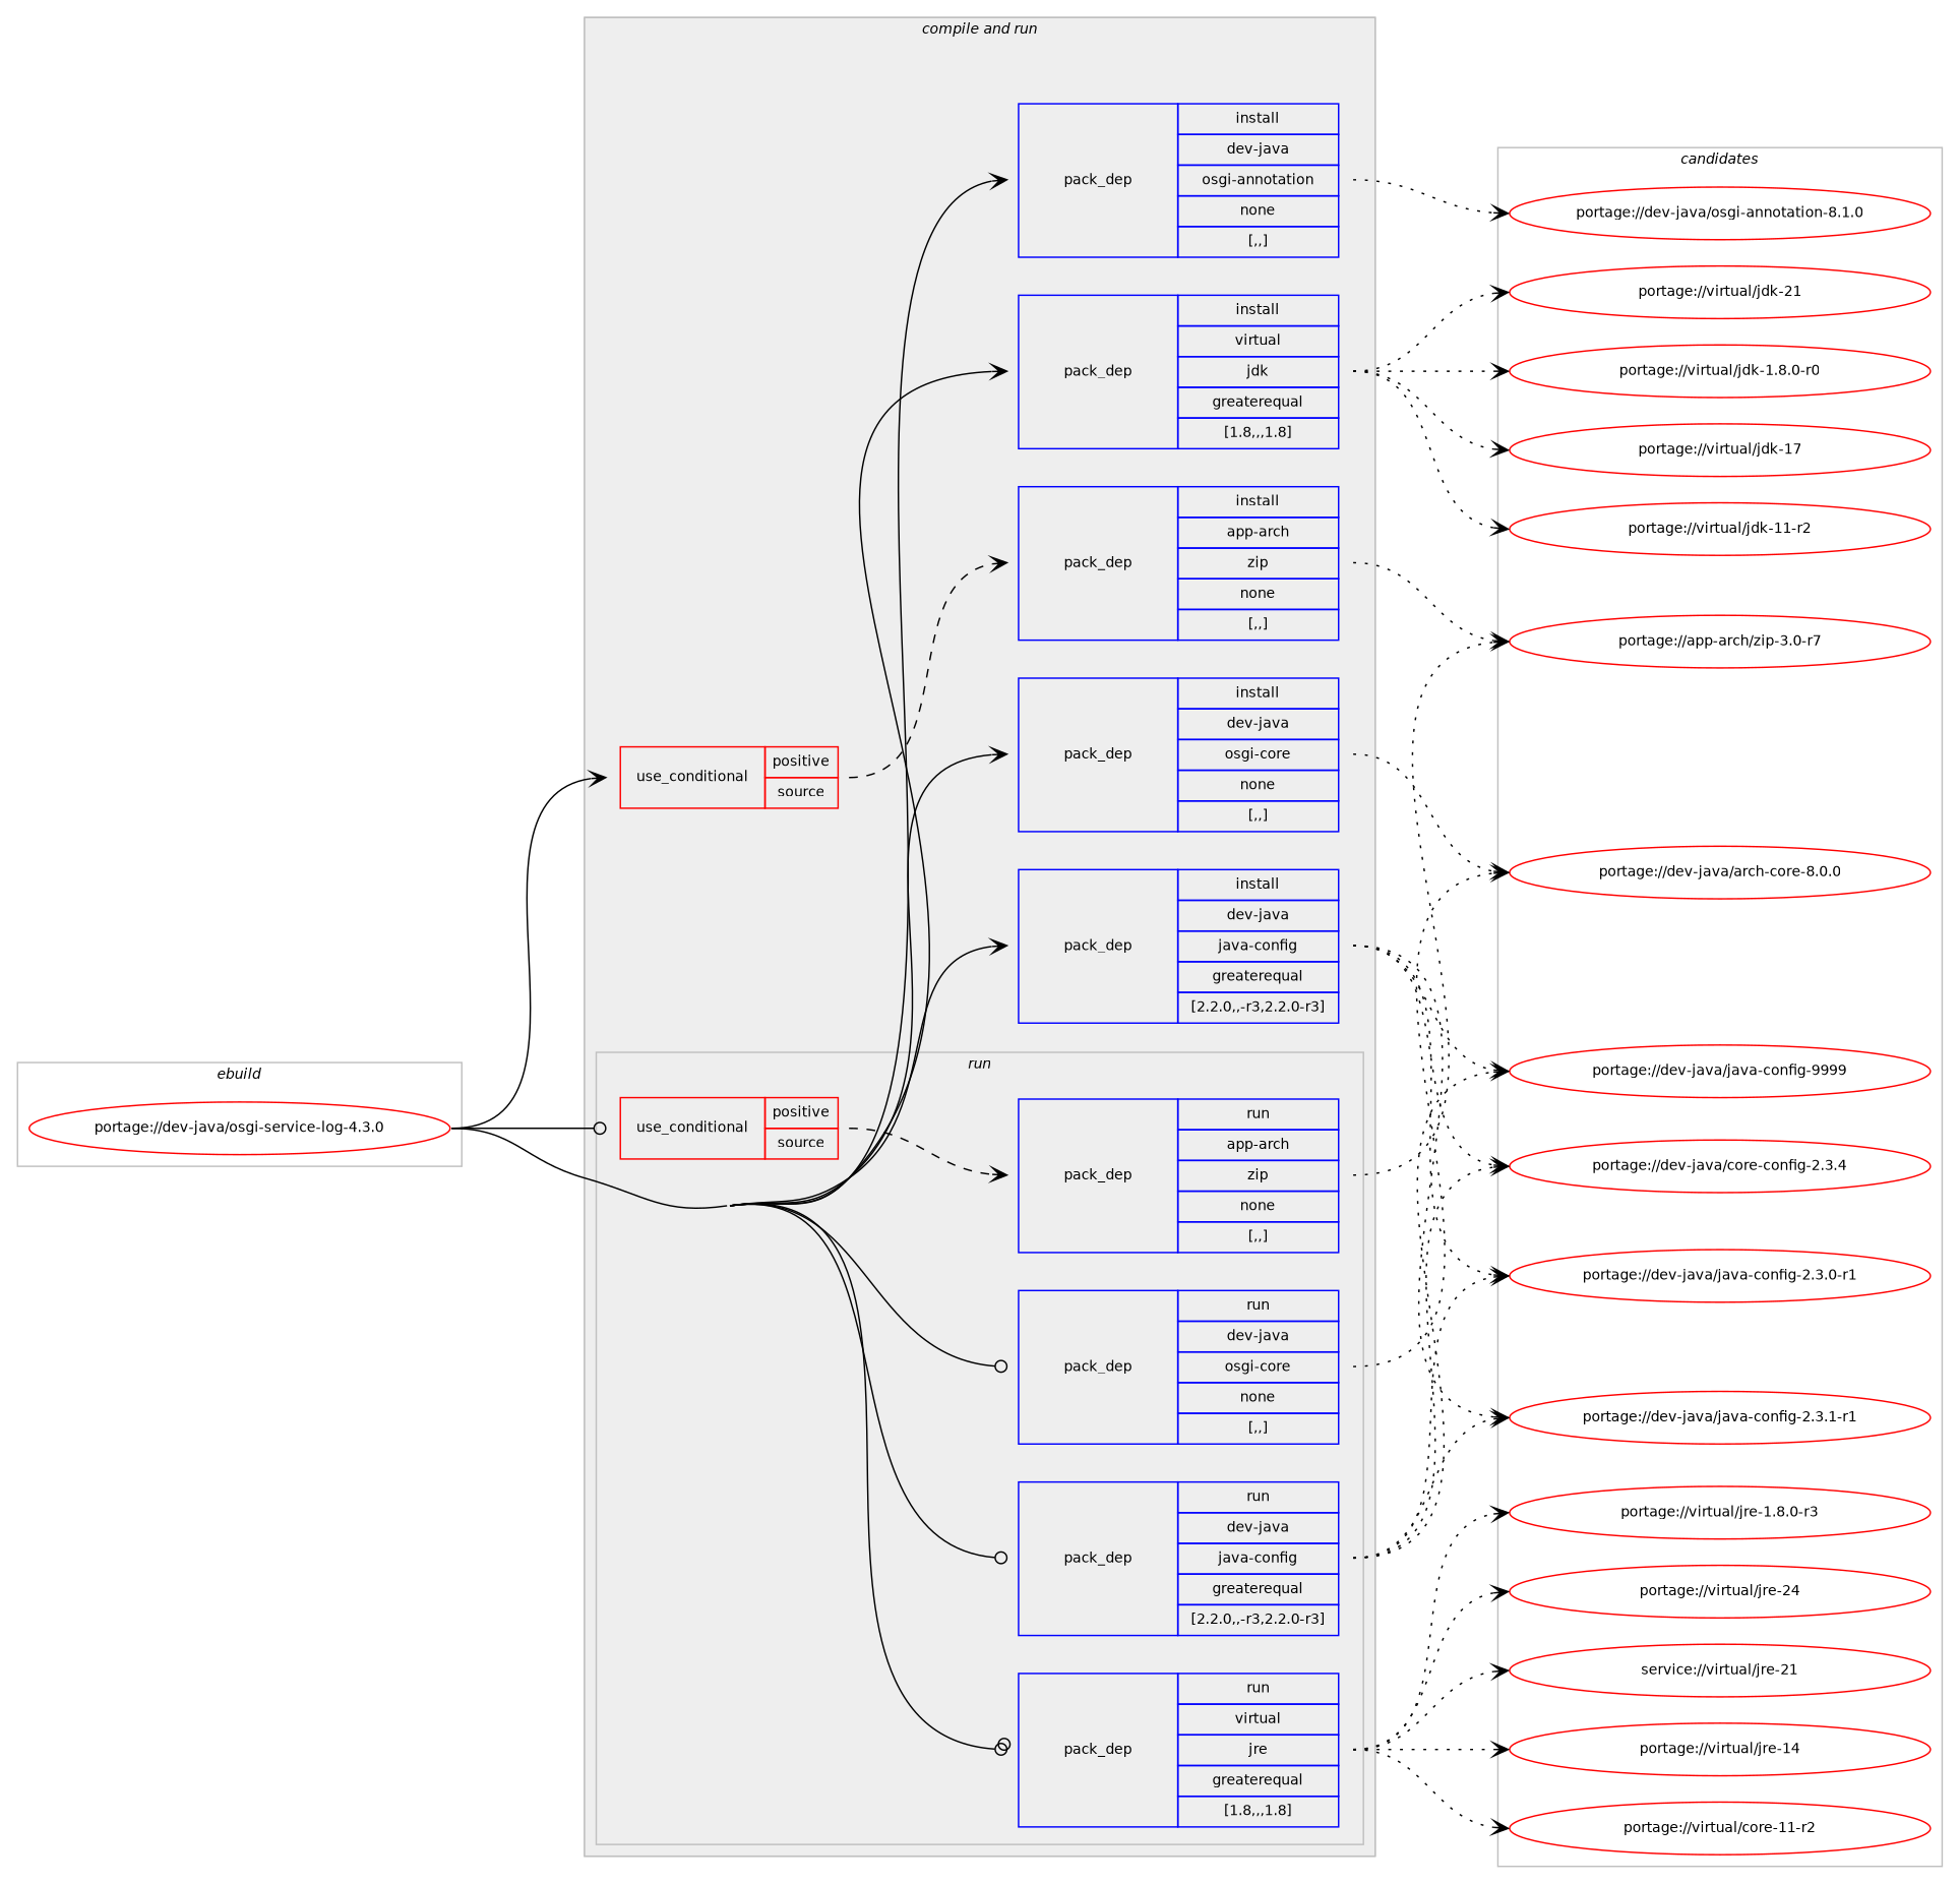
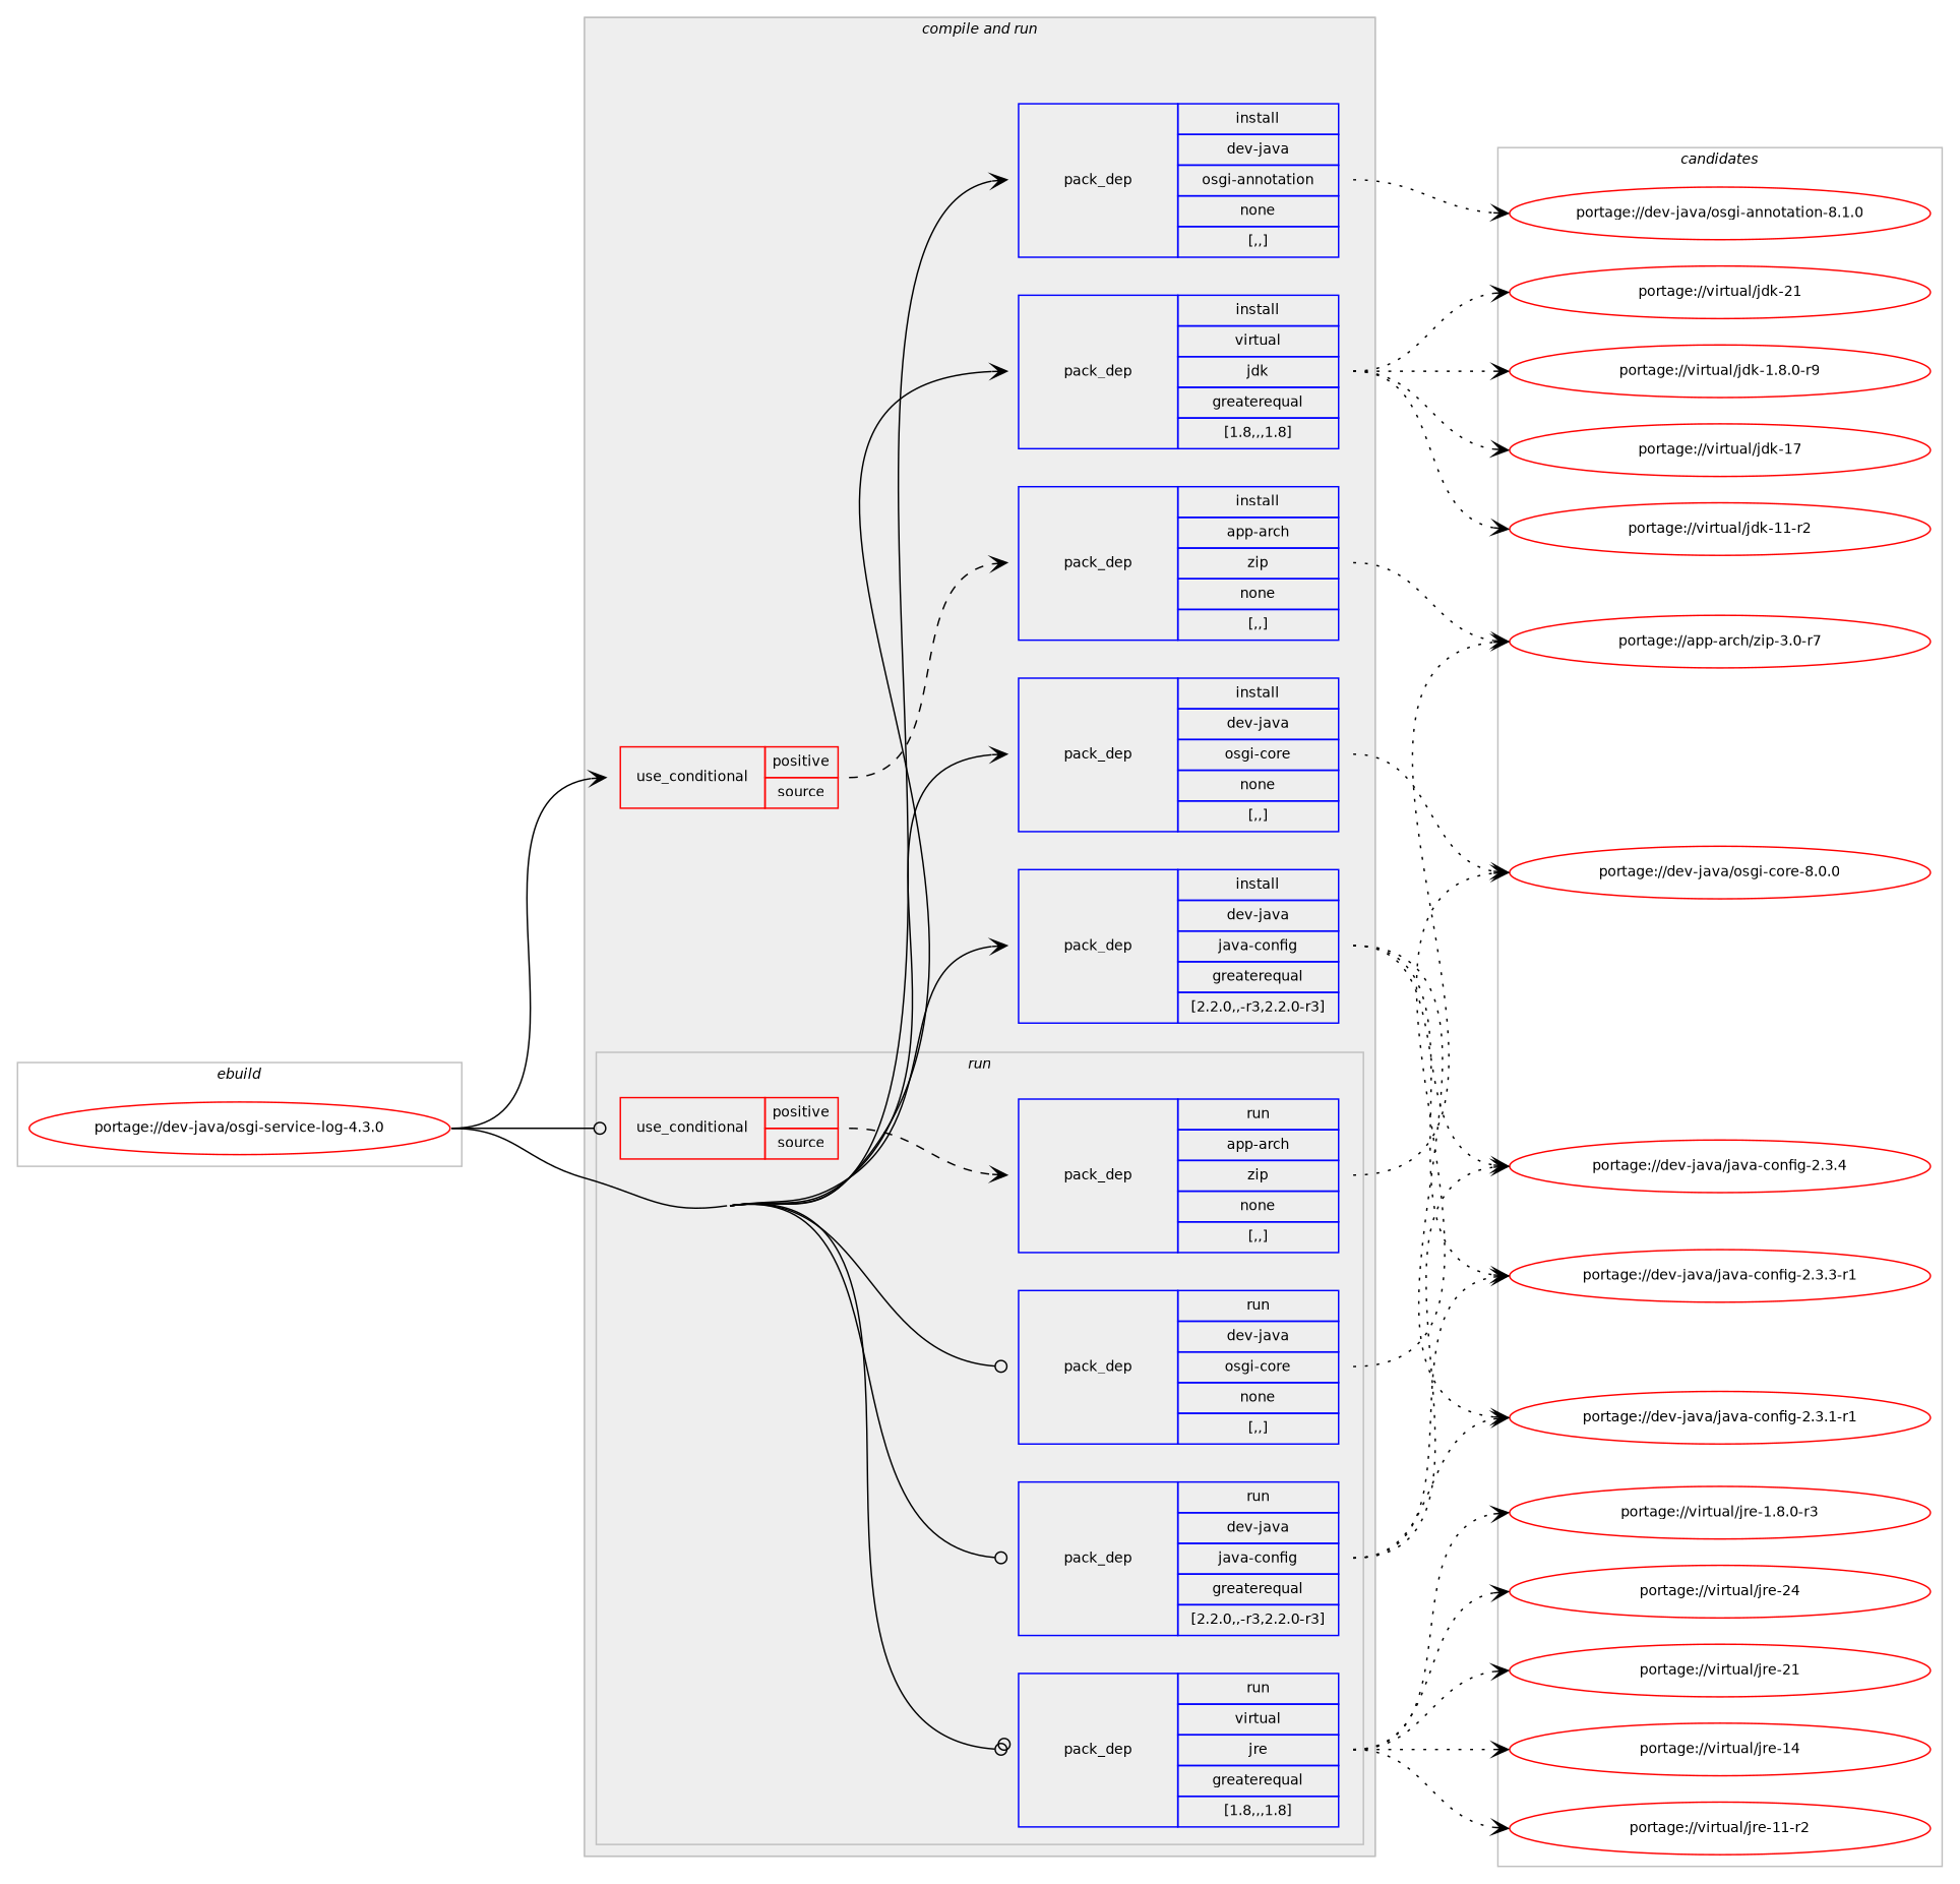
  digraph {
    compound=true
    concentrate=true
    fontname=Helvetica
    fontsize=10
    newrank=true
    rankdir=LR
    ranksep=1.5
    node [color=red fontname=Helvetica fontsize=10]
    edge [arrowhead=vee headport=w style=dotted tailport=e weight=100]
    n1 [label="portage://dev-java/osgi-service-log-4.3.0" width=4]
    n2 [color=blue label=<<TABLE BORDER="0" CELLBORDER="1" CELLSPACING="0" CELLPADDING="4" WIDTH="220"><TR><TD ROWSPAN="6" CELLPADDING="30">pack_dep</TD></TR><TR><TD WIDTH="110">install</TD></TR><TR><TD>app-arch</TD></TR><TR><TD>zip</TD></TR><TR><TD>none</TD></TR><TR><TD>[,,]</TD></TR></TABLE>> shape=none]
    n3 [label=<<TABLE BORDER="0" CELLBORDER="1" CELLSPACING="0" CELLPADDING="4"><TR><TD ROWSPAN="3" CELLPADDING="10">use_conditional</TD></TR><TR><TD>positive</TD></TR><TR><TD>source</TD></TR></TABLE>> shape=none]
    n4 [color=blue label=<<TABLE BORDER="0" CELLBORDER="1" CELLSPACING="0" CELLPADDING="4" WIDTH="220"><TR><TD ROWSPAN="6" CELLPADDING="30">pack_dep</TD></TR><TR><TD WIDTH="110">install</TD></TR><TR><TD>dev-java</TD></TR><TR><TD>java-config</TD></TR><TR><TD>greaterequal</TD></TR><TR><TD>[2.2.0,,-r3,2.2.0-r3]</TD></TR></TABLE>> shape=none]
    n5 [color=blue label=<<TABLE BORDER="0" CELLBORDER="1" CELLSPACING="0" CELLPADDING="4" WIDTH="220"><TR><TD ROWSPAN="6" CELLPADDING="30">pack_dep</TD></TR><TR><TD WIDTH="110">install</TD></TR><TR><TD>dev-java</TD></TR><TR><TD>osgi-annotation</TD></TR><TR><TD>none</TD></TR><TR><TD>[,,]</TD></TR></TABLE>> shape=none]
    n6 [color=blue label=<<TABLE BORDER="0" CELLBORDER="1" CELLSPACING="0" CELLPADDING="4" WIDTH="220"><TR><TD ROWSPAN="6" CELLPADDING="30">pack_dep</TD></TR><TR><TD WIDTH="110">install</TD></TR><TR><TD>dev-java</TD></TR><TR><TD>osgi-core</TD></TR><TR><TD>none</TD></TR><TR><TD>[,,]</TD></TR></TABLE>> shape=none]
    n7 [color=blue label=<<TABLE BORDER="0" CELLBORDER="1" CELLSPACING="0" CELLPADDING="4" WIDTH="220"><TR><TD ROWSPAN="6" CELLPADDING="30">pack_dep</TD></TR><TR><TD WIDTH="110">install</TD></TR><TR><TD>virtual</TD></TR><TR><TD>jdk</TD></TR><TR><TD>greaterequal</TD></TR><TR><TD>[1.8,,,1.8]</TD></TR></TABLE>> shape=none]
    n8 [color=blue label=<<TABLE BORDER="0" CELLBORDER="1" CELLSPACING="0" CELLPADDING="4" WIDTH="220"><TR><TD ROWSPAN="6" CELLPADDING="30">pack_dep</TD></TR><TR><TD WIDTH="110">run</TD></TR><TR><TD>app-arch</TD></TR><TR><TD>zip</TD></TR><TR><TD>none</TD></TR><TR><TD>[,,]</TD></TR></TABLE>> shape=none]
    n9 [label=<<TABLE BORDER="0" CELLBORDER="1" CELLSPACING="0" CELLPADDING="4"><TR><TD ROWSPAN="3" CELLPADDING="10">use_conditional</TD></TR><TR><TD>positive</TD></TR><TR><TD>source</TD></TR></TABLE>> shape=none]
    n10 [color=blue label=<<TABLE BORDER="0" CELLBORDER="1" CELLSPACING="0" CELLPADDING="4" WIDTH="220"><TR><TD ROWSPAN="6" CELLPADDING="30">pack_dep</TD></TR><TR><TD WIDTH="110">run</TD></TR><TR><TD>dev-java</TD></TR><TR><TD>java-config</TD></TR><TR><TD>greaterequal</TD></TR><TR><TD>[2.2.0,,-r3,2.2.0-r3]</TD></TR></TABLE>> shape=none]
    n11 [color=blue label=<<TABLE BORDER="0" CELLBORDER="1" CELLSPACING="0" CELLPADDING="4" WIDTH="220"><TR><TD ROWSPAN="6" CELLPADDING="30">pack_dep</TD></TR><TR><TD WIDTH="110">run</TD></TR><TR><TD>dev-java</TD></TR><TR><TD>osgi-core</TD></TR><TR><TD>none</TD></TR><TR><TD>[,,]</TD></TR></TABLE>> shape=none]
    n12 [color=blue label=<<TABLE BORDER="0" CELLBORDER="1" CELLSPACING="0" CELLPADDING="4" WIDTH="220"><TR><TD ROWSPAN="6" CELLPADDING="30">pack_dep</TD></TR><TR><TD WIDTH="110">run</TD></TR><TR><TD>virtual</TD></TR><TR><TD>jre</TD></TR><TR><TD>greaterequal</TD></TR><TR><TD>[1.8,,,1.8]</TD></TR></TABLE>> shape=none]
    n13 [label="portage://app-arch/zip-3.0-r7" width=4]
-   n14 [label="portage://dev-java/java-config-9999" width=4]
-   n15 [label="portage://dev-java/core-config-2.3.4" width=4]
-   n16 [label="portage://dev-java/java-config-2.3.0-r1" width=4]
+   n15 [label="portage://dev-java/java-config-2.3.4" width=4]
+   n16 [label="portage://dev-java/java-config-2.3.3-r1" width=4]
    n17 [label="portage://dev-java/java-config-2.3.1-r1" width=4]
    n18 [label="portage://dev-java/osgi-annotation-8.1.0" width=4]
-   n19 [label="portage://dev-java/arch-core-8.0.0" width=4]
+   n19 [label="portage://dev-java/osgi-core-8.0.0" width=4]
    n20 [label="portage://virtual/jdk-21" width=4]
    n21 [label="portage://virtual/jdk-17" width=4]
    n22 [label="portage://virtual/jdk-11-r2" width=4]
-   n23 [label="portage://virtual/jdk-1.8.0-r0" width=4]
+   n23 [label="portage://virtual/jdk-1.8.0-r9" width=4]
    n24 [label="portage://virtual/jre-24" width=4]
-   n25 [label="service://virtual/jre-21" width=4]
+   n25 [label="portage://virtual/jre-21" width=4]
    n26 [label="portage://virtual/jre-14" width=4]
-   n27 [label="portage://virtual/core-11-r2" width=4]
+   n27 [label="portage://virtual/jre-11-r2" width=4]
    n28 [label="portage://virtual/jre-1.8.0-r3" width=4]
    subgraph cluster_1 {
      color=gray
      label=<<i>ebuild</i>>
      n1
    }
    subgraph cluster_2 {
      color=gray
      label=<<i>dependencies</i>>
      subgraph cluster_3 {
        color=gray
        fillcolor="#eeeeee"
        label=<<i>compile</i>>
        style=filled
        subgraph sub_4 {
          color=gray
          fillcolor="#eeeeee"
          label=<<i>compile</i>>
          style=filled
          n3
          subgraph sub_5 {
            color=gray
            fillcolor="#eeeeee"
            label=<<i>compile</i>>
            style=filled
            n2
          }
        }
        subgraph sub_6 {
          color=gray
          fillcolor="#eeeeee"
          label=<<i>compile</i>>
          style=filled
          n4
        }
        subgraph sub_7 {
          color=gray
          fillcolor="#eeeeee"
          label=<<i>compile</i>>
          style=filled
          n5
        }
        subgraph sub_8 {
          color=gray
          fillcolor="#eeeeee"
          label=<<i>compile</i>>
          style=filled
          n6
        }
        subgraph sub_9 {
          color=gray
          fillcolor="#eeeeee"
          label=<<i>compile</i>>
          style=filled
          n7
        }
      }
      subgraph cluster_10 {
        color=gray
        fillcolor="#eeeeee"
        label=<<i>compile and run</i>>
        style=filled
      }
      subgraph cluster_11 {
        color=gray
        fillcolor="#eeeeee"
        label=<<i>run</i>>
        style=filled
        subgraph sub_12 {
          color=gray
          fillcolor="#eeeeee"
          label=<<i>run</i>>
          style=filled
          n9
          subgraph sub_13 {
            color=gray
            fillcolor="#eeeeee"
            label=<<i>run</i>>
            style=filled
            n8
          }
        }
        subgraph sub_14 {
          color=gray
          fillcolor="#eeeeee"
          label=<<i>run</i>>
          style=filled
          n10
        }
        subgraph sub_15 {
          color=gray
          fillcolor="#eeeeee"
          label=<<i>run</i>>
          style=filled
          n11
        }
        subgraph sub_16 {
          color=gray
          fillcolor="#eeeeee"
          label=<<i>run</i>>
          style=filled
          n12
        }
      }
    }
    subgraph cluster_17 {
      color=gray
      label=<<i>candidates</i>>
      rank=same
      subgraph sub_18 {
        color=black
        label=<<i>candidates</i>>
        nodesep=1
        rank=same
        n13
      }
      subgraph sub_19 {
        color=black
        label=<<i>candidates</i>>
        nodesep=1
        rank=same
-       n14
        n15
        n16
        n17
      }
      subgraph sub_20 {
        color=black
        label=<<i>candidates</i>>
        nodesep=1
        rank=same
        n18
      }
      subgraph sub_21 {
        color=black
        label=<<i>candidates</i>>
        nodesep=1
        rank=same
        n19
      }
      subgraph sub_22 {
        color=black
        label=<<i>candidates</i>>
        nodesep=1
        rank=same
        n20
        n21
        n22
        n23
      }
      subgraph sub_23 {
        color=black
        label=<<i>candidates</i>>
        nodesep=1
        rank=same
        n13
      }
      subgraph sub_24 {
        color=black
        label=<<i>candidates</i>>
        nodesep=1
        rank=same
-       n14
        n15
        n16
        n17
      }
      subgraph sub_25 {
        color=black
        label=<<i>candidates</i>>
        nodesep=1
        rank=same
        n19
      }
      subgraph sub_26 {
        color=black
        label=<<i>candidates</i>>
        nodesep=1
        rank=same
        n24
        n25
        n26
        n27
        n28
      }
    }
    n1 -> n3 [style=solid weight=20]
    n1 -> n4 [style=solid weight=20]
    n1 -> n5 [style=solid weight=20]
    n1 -> n6 [style=solid weight=20]
    n1 -> n7 [style=solid weight=20]
    n1 -> n9 [arrowhead=odot style=solid weight=20]
    n1 -> n10 [arrowhead=odot style=solid weight=20]
    n1 -> n11 [arrowhead=odot style=solid weight=20]
    n1 -> n12 [arrowhead=odot style=solid weight=20]
    n2 -> n13
    n3 -> n2 [style=dashed weight=20]
-   n4 -> n14
    n4 -> n15
    n4 -> n16
    n4 -> n17
    n5 -> n18
    n6 -> n19
    n7 -> n20
    n7 -> n21
    n7 -> n22
    n7 -> n23
    n8 -> n13
    n9 -> n8 [style=dashed weight=20]
-   n10 -> n14
    n10 -> n15
    n10 -> n16
    n10 -> n17
    n11 -> n19
    n12 -> n24
    n12 -> n25
    n12 -> n26
    n12 -> n27
    n12 -> n28
  }
